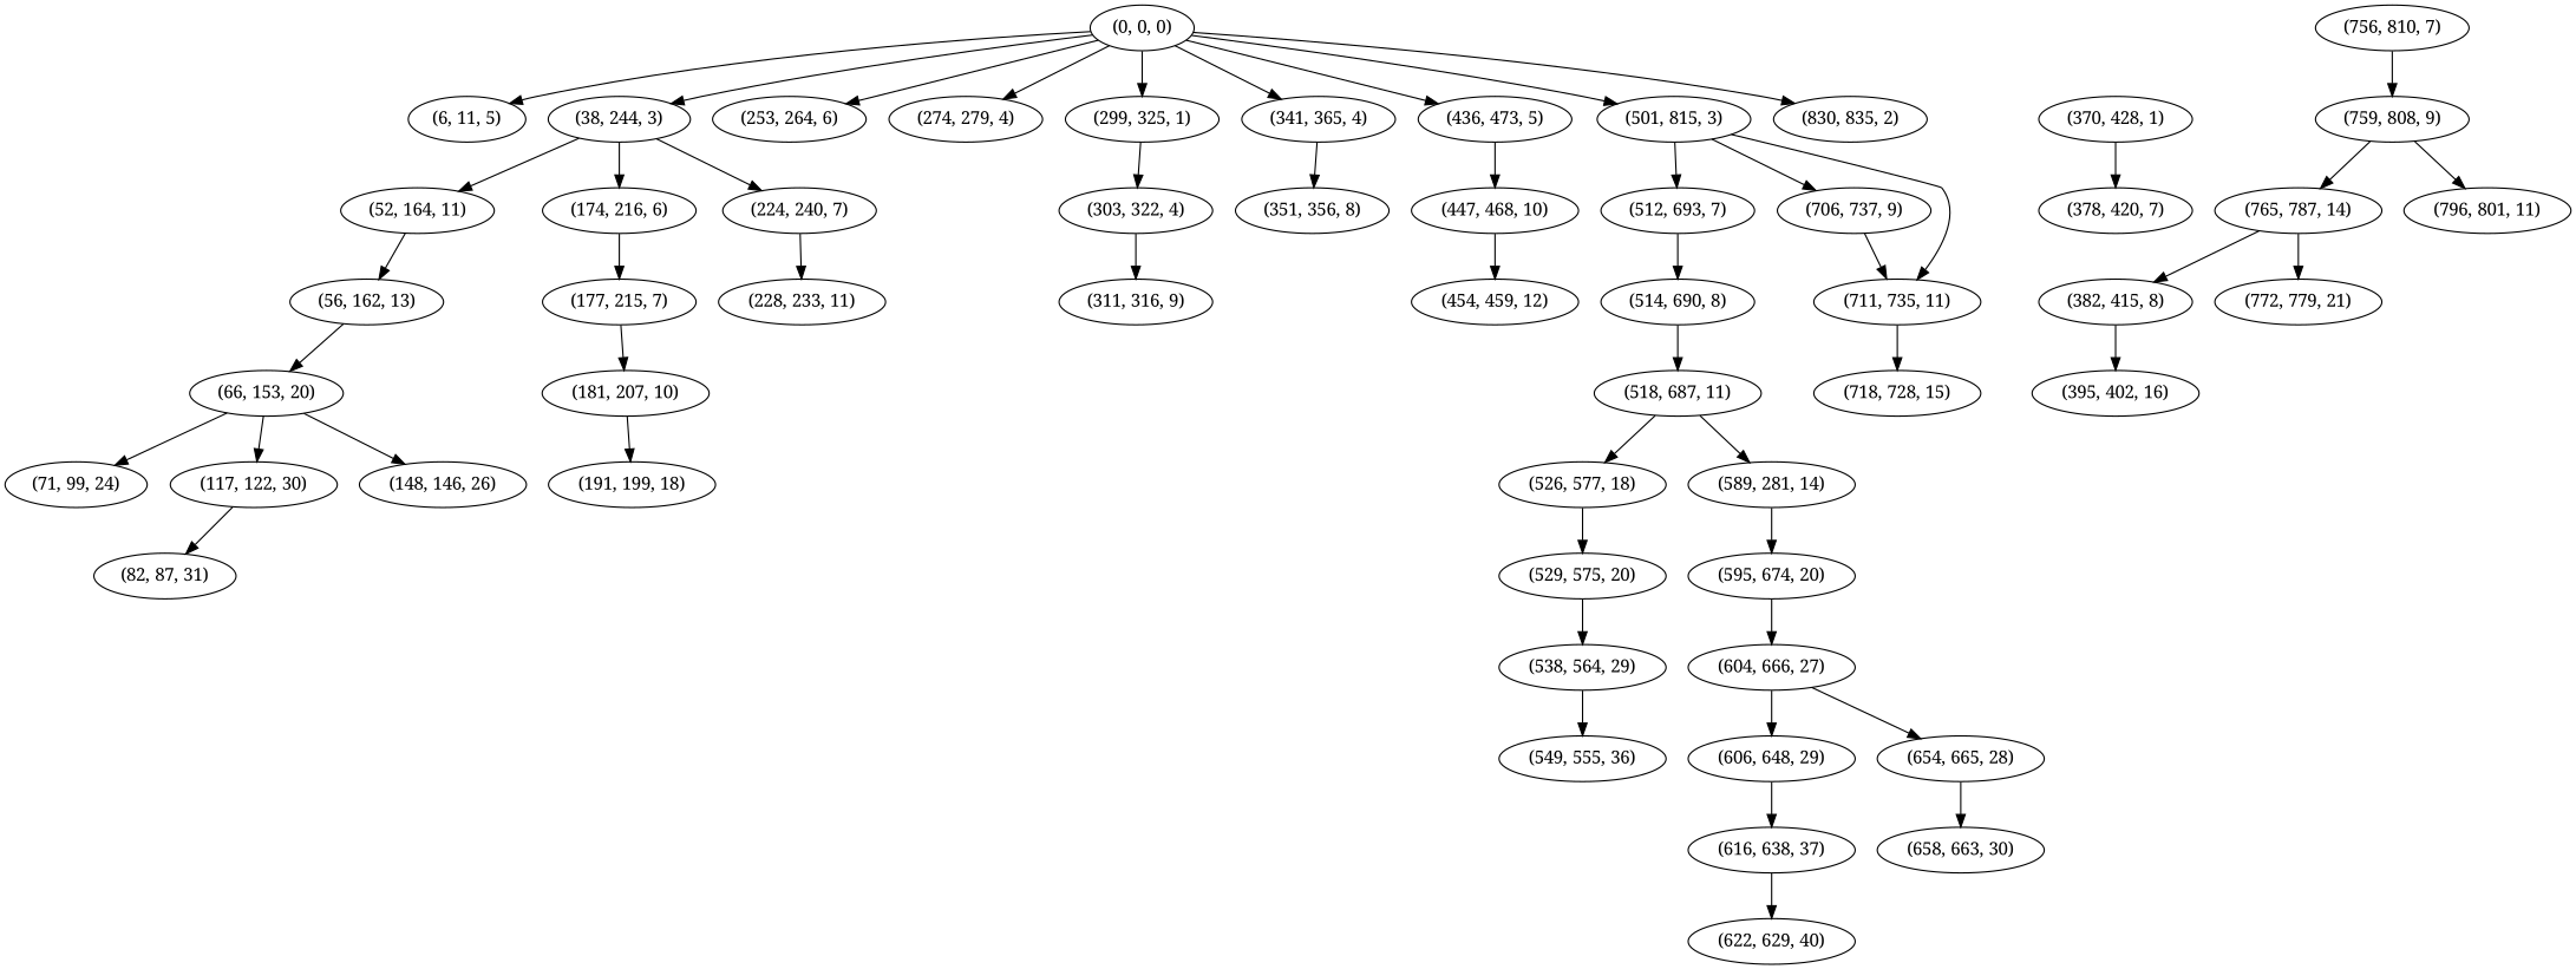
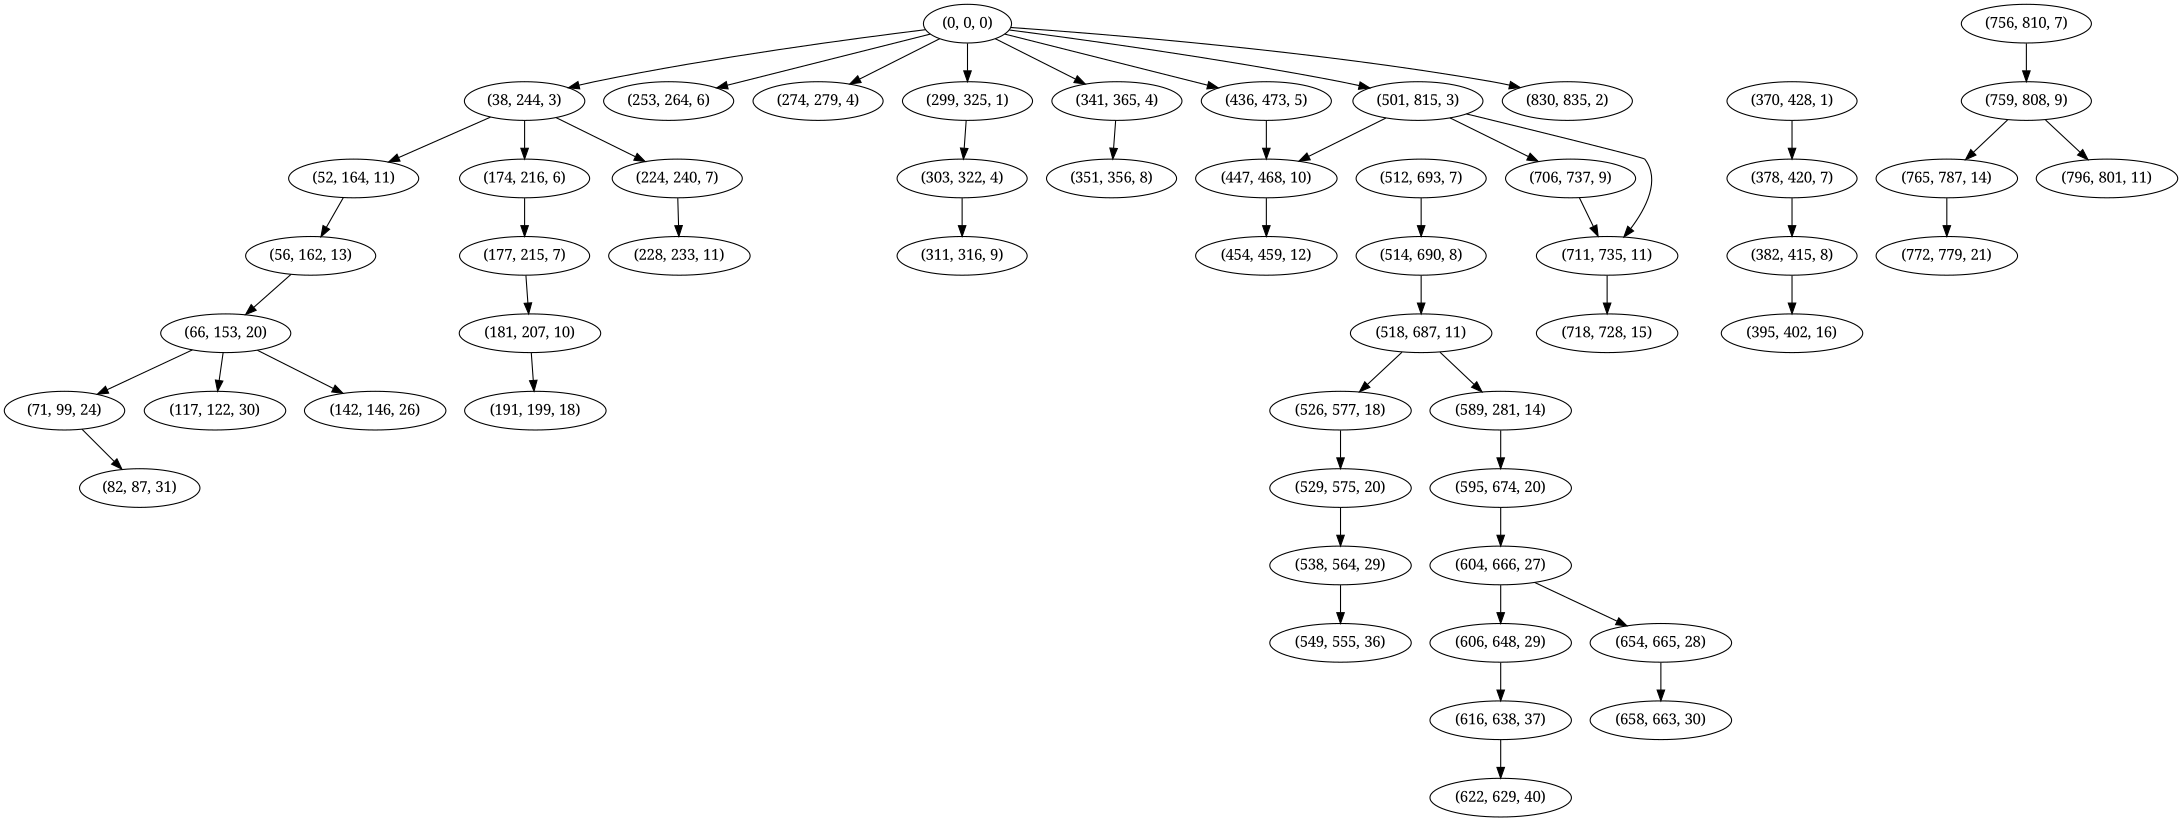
  digraph {
    fontname="Noto Serif"
    node [fontname="Noto Serif"]
    edge [fontname="Noto Serif"]
    "(0, 0, 0)"
-   "(6, 11, 5)"
    "(38, 244, 3)"
    "(253, 264, 6)"
    "(274, 279, 4)"
    "(299, 325, 1)"
    "(341, 365, 4)"
    "(436, 473, 5)"
    "(501, 815, 3)"
    "(830, 835, 2)"
    "(52, 164, 11)"
    "(174, 216, 6)"
    "(224, 240, 7)"
    "(303, 322, 4)"
    "(351, 356, 8)"
    "(370, 428, 1)"
    "(378, 420, 7)"
    "(447, 468, 10)"
    "(512, 693, 7)"
    "(706, 737, 9)"
    "(711, 735, 11)"
    "(56, 162, 13)"
    "(177, 215, 7)"
    "(228, 233, 11)"
    "(66, 153, 20)"
    "(71, 99, 24)"
    "(117, 122, 30)"
-   "(142, 146, 26)" [label="(148, 146, 26)"]
+   "(142, 146, 26)"
    "(82, 87, 31)"
    "(181, 207, 10)"
    "(191, 199, 18)"
    "(311, 316, 9)"
    "(382, 415, 8)"
    "(395, 402, 16)"
    "(454, 459, 12)"
    "(514, 690, 8)"
    "(756, 810, 7)"
    "(759, 808, 9)"
    "(518, 687, 11)"
    "(526, 577, 18)"
    n41 [label="(589, 281, 14)"]
    "(529, 575, 20)"
    "(595, 674, 20)"
    "(538, 564, 29)"
    "(549, 555, 36)"
    "(604, 666, 27)"
    "(606, 648, 29)"
    "(654, 665, 28)"
    "(616, 638, 37)"
    "(658, 663, 30)"
    "(622, 629, 40)"
    "(718, 728, 15)"
    "(765, 787, 14)"
    "(796, 801, 11)"
    "(772, 779, 21)"
-   "(0, 0, 0)" -> "(6, 11, 5)"
    "(0, 0, 0)" -> "(38, 244, 3)"
    "(0, 0, 0)" -> "(253, 264, 6)"
    "(0, 0, 0)" -> "(274, 279, 4)"
    "(0, 0, 0)" -> "(299, 325, 1)"
    "(0, 0, 0)" -> "(341, 365, 4)"
    "(0, 0, 0)" -> "(436, 473, 5)"
    "(0, 0, 0)" -> "(501, 815, 3)"
    "(0, 0, 0)" -> "(830, 835, 2)"
    "(38, 244, 3)" -> "(52, 164, 11)"
    "(38, 244, 3)" -> "(174, 216, 6)"
    "(38, 244, 3)" -> "(224, 240, 7)"
    "(299, 325, 1)" -> "(303, 322, 4)"
    "(341, 365, 4)" -> "(351, 356, 8)"
    "(436, 473, 5)" -> "(447, 468, 10)"
-   "(501, 815, 3)" -> "(512, 693, 7)"
+   "(501, 815, 3)" -> "(447, 468, 10)"
    "(501, 815, 3)" -> "(706, 737, 9)"
    "(501, 815, 3)" -> "(711, 735, 11)"
    "(52, 164, 11)" -> "(56, 162, 13)"
    "(174, 216, 6)" -> "(177, 215, 7)"
    "(224, 240, 7)" -> "(228, 233, 11)"
    "(303, 322, 4)" -> "(311, 316, 9)"
    "(370, 428, 1)" -> "(378, 420, 7)"
-   "(765, 787, 14)" -> "(382, 415, 8)"
+   "(378, 420, 7)" -> "(382, 415, 8)"
    "(447, 468, 10)" -> "(454, 459, 12)"
    "(512, 693, 7)" -> "(514, 690, 8)"
    "(706, 737, 9)" -> "(711, 735, 11)"
    "(711, 735, 11)" -> "(718, 728, 15)"
    "(56, 162, 13)" -> "(66, 153, 20)"
    "(177, 215, 7)" -> "(181, 207, 10)"
    "(66, 153, 20)" -> "(71, 99, 24)"
    "(66, 153, 20)" -> "(117, 122, 30)"
    "(66, 153, 20)" -> "(142, 146, 26)"
-   "(117, 122, 30)" -> "(82, 87, 31)"
+   "(71, 99, 24)" -> "(82, 87, 31)"
    "(181, 207, 10)" -> "(191, 199, 18)"
    "(382, 415, 8)" -> "(395, 402, 16)"
    "(514, 690, 8)" -> "(518, 687, 11)"
    "(756, 810, 7)" -> "(759, 808, 9)"
    "(759, 808, 9)" -> "(765, 787, 14)"
    "(759, 808, 9)" -> "(796, 801, 11)"
    "(518, 687, 11)" -> "(526, 577, 18)"
    "(518, 687, 11)" -> n41
    "(526, 577, 18)" -> "(529, 575, 20)"
    n41 -> "(595, 674, 20)"
    "(529, 575, 20)" -> "(538, 564, 29)"
    "(595, 674, 20)" -> "(604, 666, 27)"
    "(538, 564, 29)" -> "(549, 555, 36)"
    "(604, 666, 27)" -> "(606, 648, 29)"
    "(604, 666, 27)" -> "(654, 665, 28)"
    "(606, 648, 29)" -> "(616, 638, 37)"
    "(654, 665, 28)" -> "(658, 663, 30)"
    "(616, 638, 37)" -> "(622, 629, 40)"
    "(765, 787, 14)" -> "(772, 779, 21)"
  }
